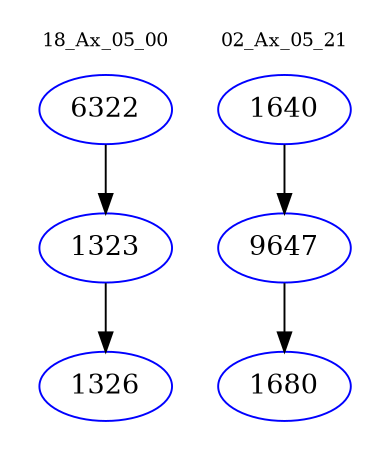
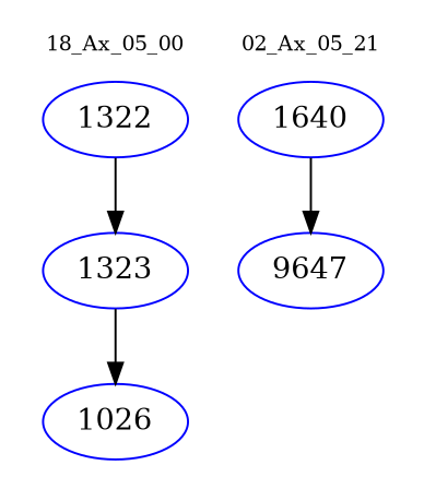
  digraph {
    node [color=blue]
    edge [color=black]
-   n1 [label=6322]
+   n1 [label=1322]
    n2 [label=1323]
-   n3 [label=1326]
+   n3 [label=1026]
    n4 [label=1640]
    n5 [label=9647]
-   n6 [label=1680]
    subgraph cluster_1 {
      color=white
      fontsize=10
      label="18_Ax_05_00"
      n1
      n2
      n3
    }
    subgraph cluster_2 {
      color=white
      fontsize=10
      label="02_Ax_05_21"
      n4
      n5
-     n6
    }
    n1 -> n2
    n2 -> n3
    n4 -> n5
-   n5 -> n6
  }
